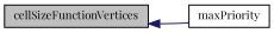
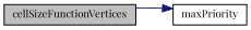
  digraph {
    rankdir=LR
    fontname="Playfair Display"
    node [color=black fontname="Playfair Display" fontsize=10 shape=record]
    n1 [fillcolor=grey75 fontcolor=black height=0.2 label=cellSizeFunctionVertices style=filled width=0.4]
    n2 [height=0.2 label=maxPriority width=0.4]
-   n1 -> n2 [color=midnightblue dir=back fontname="Playfair Display" fontsize=10 labelfontname=Helvetica labelfontsize=10 style=solid]
+   n2 -> n1 [color=midnightblue dir=back fontname="Playfair Display" fontsize=10 labelfontname=Helvetica labelfontsize=10 style=solid]
  }
